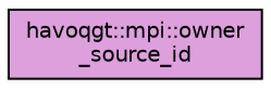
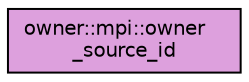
  digraph {
    rankdir=LR
-   n1 [color=black fillcolor=plum fontname=Helvetica fontsize=10 height=0.2 label="havoqgt::mpi::owner\l_source_id" shape=record style=filled width=0.4]
+   n1 [color=black fillcolor=plum fontname=Helvetica fontsize=10 height=0.2 label="owner::mpi::owner\l_source_id" shape=record style=filled width=0.4]
  }
